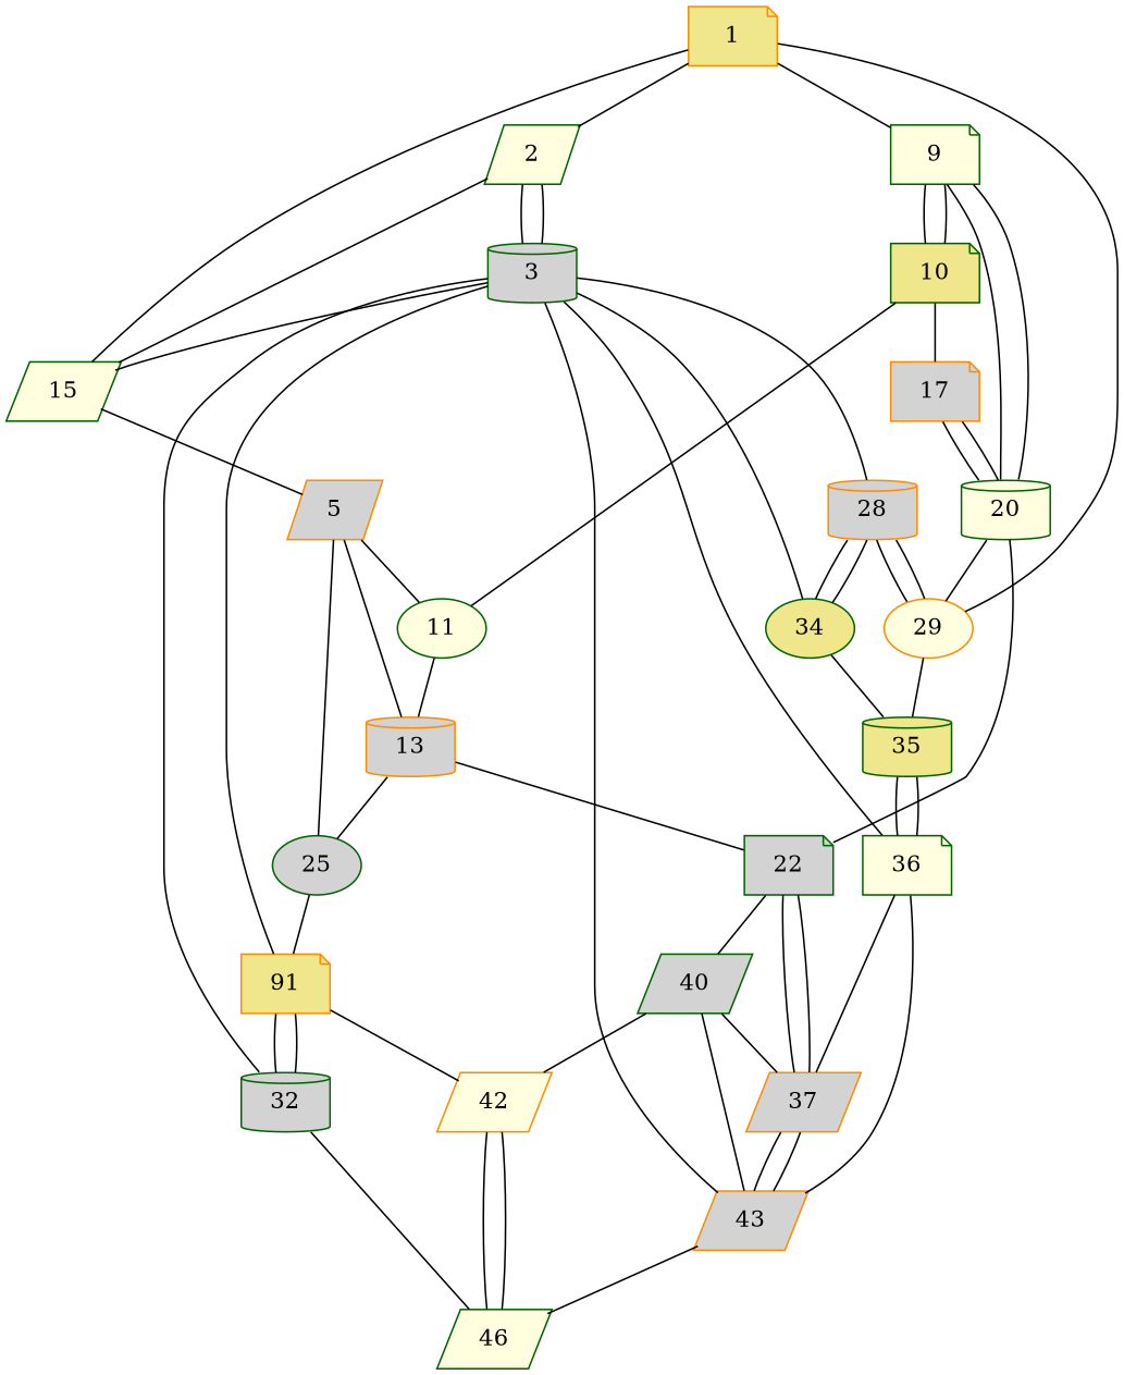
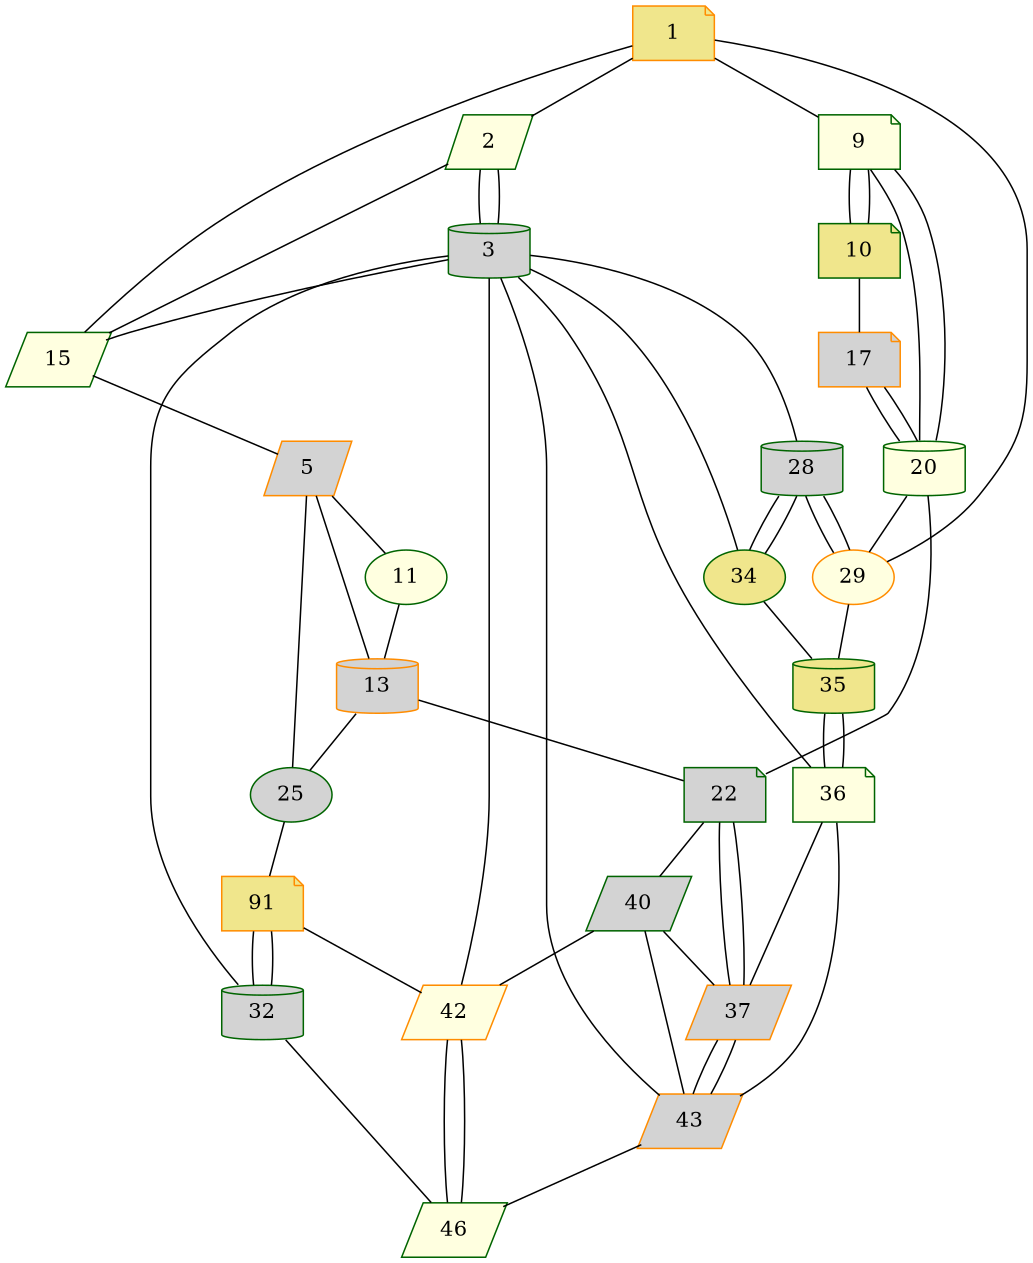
  graph {
    node [color=darkgreen fillcolor=lightgrey shape=parallelogram style=filled]
    1 [color=darkorange fillcolor=khaki shape=note super="+7"]
    2 [fillcolor=lightyellow]
    9 [fillcolor=lightyellow shape=note]
    15 [fillcolor=lightyellow]
    29 [color=darkorange fillcolor=lightyellow shape=ellipse super="+30"]
    3 [shape=cylinder super="+18+4+38"]
    10 [fillcolor=khaki shape=note]
    20 [fillcolor=lightyellow shape=cylinder super="+21"]
    5 [color=darkorange super="+12+6"]
    35 [fillcolor=khaki shape=cylinder]
-   28 [color=darkorange shape=cylinder]
+   28 [shape=cylinder]
    n12 [color=darkorange fillcolor=khaki label=91 shape=note super="+33"]
    32 [shape=cylinder]
    34 [fillcolor=khaki shape=ellipse]
    36 [fillcolor=lightyellow shape=note super="+49"]
    43 [color=darkorange super="+50+44"]
    25 [shape=ellipse super="+26"]
    11 [fillcolor=lightyellow shape=ellipse super="+14"]
    13 [color=darkorange shape=cylinder super="+19"]
    42 [color=darkorange fillcolor=lightyellow]
    46 [fillcolor=lightyellow super="+47"]
    37 [color=darkorange]
    22 [shape=note super="+23"]
    17 [color=darkorange shape=note]
    40 [super="+45+41"]
    1 -- 2
    1 -- 9
    1 -- 15
    1 -- 29
    2 -- 15
    2 -- 3
    2 -- 3
    9 -- 10
    9 -- 10
    9 -- 20
    9 -- 20
    15 -- 5
    29 -- 35
    3 -- 15
    3 -- 28
-   3 -- n12
+   3 -- 42
    3 -- 32 [weight=2]
    3 -- 34
    3 -- 36
    3 -- 43
-   10 -- 11
    10 -- 17
    20 -- 29
    20 -- 22
    5 -- 25
    5 -- 11
    5 -- 13
    35 -- 36
    35 -- 36
    28 -- 29
    28 -- 29
    28 -- 34
    28 -- 34
    n12 -- 32
    n12 -- 32
    n12 -- 42
    32 -- 46
    34 -- 35
    36 -- 43
    36 -- 37
    43 -- 46
    25 -- n12
    11 -- 13
    13 -- 25
    13 -- 22
    42 -- 46
    42 -- 46
    37 -- 43
    37 -- 43
    22 -- 37
    22 -- 37
    22 -- 40
    17 -- 20
    17 -- 20
    40 -- 43
    40 -- 42
    40 -- 37
  }
